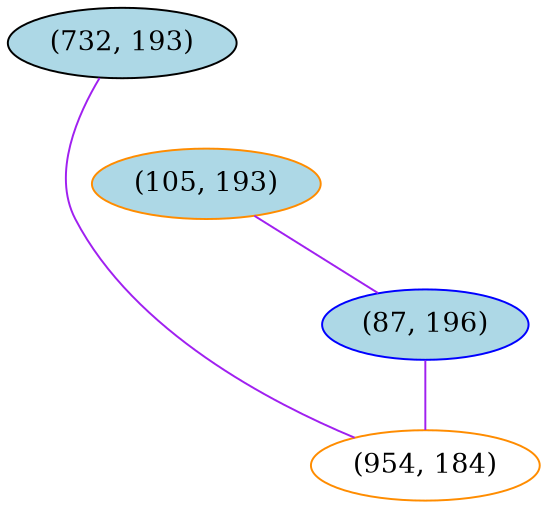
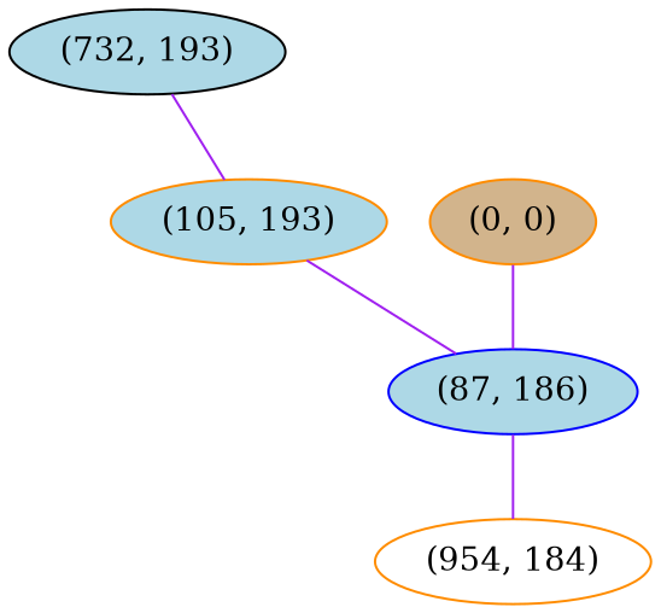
  graph {
    node [color=darkorange fillcolor=lightblue style=filled]
    edge [color=purple weight=1]
    n1 [color=black label="(732, 193)"]
    n2 [fillcolor=white label="(954, 184)"]
-   "(87, 186)" [color=blue label="(87, 196)"]
+   "(0, 0)" [fillcolor=tan]
+   "(87, 186)" [color=blue]
    "(105, 193)"
-   n1 -- n2
+   n1 -- "(105, 193)"
+   "(0, 0)" -- "(87, 186)" [weight=4]
    "(87, 186)" -- n2 [weight=2]
    "(105, 193)" -- "(87, 186)"
  }
